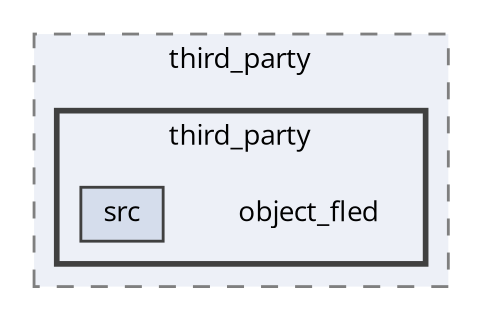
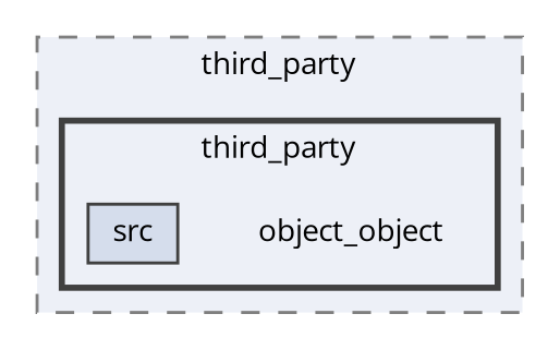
  digraph {
    compound=true
    fontname="Open Sans"
    node [fontname="Open Sans" fontsize=10]
-   n1 [height=0.2 label=object_fled shape=plaintext width=0.4]
+   n1 [height=0.2 label=object_object shape=plaintext width=0.4]
    n2 [color=grey25 fillcolor="#d5ddec" height=0.2 label=src shape=box style=filled width=0.4]
    subgraph cluster_1 {
      bgcolor="#edf0f7"
      fontsize=10
      label=third_party
      pencolor=grey50
      style="filled,dashed"
      subgraph cluster_2 {
        bgcolor="#edf0f7"
        fontsize=10
        pencolor=grey25
        style="filled,bold"
        n1
        n2
      }
    }
  }
